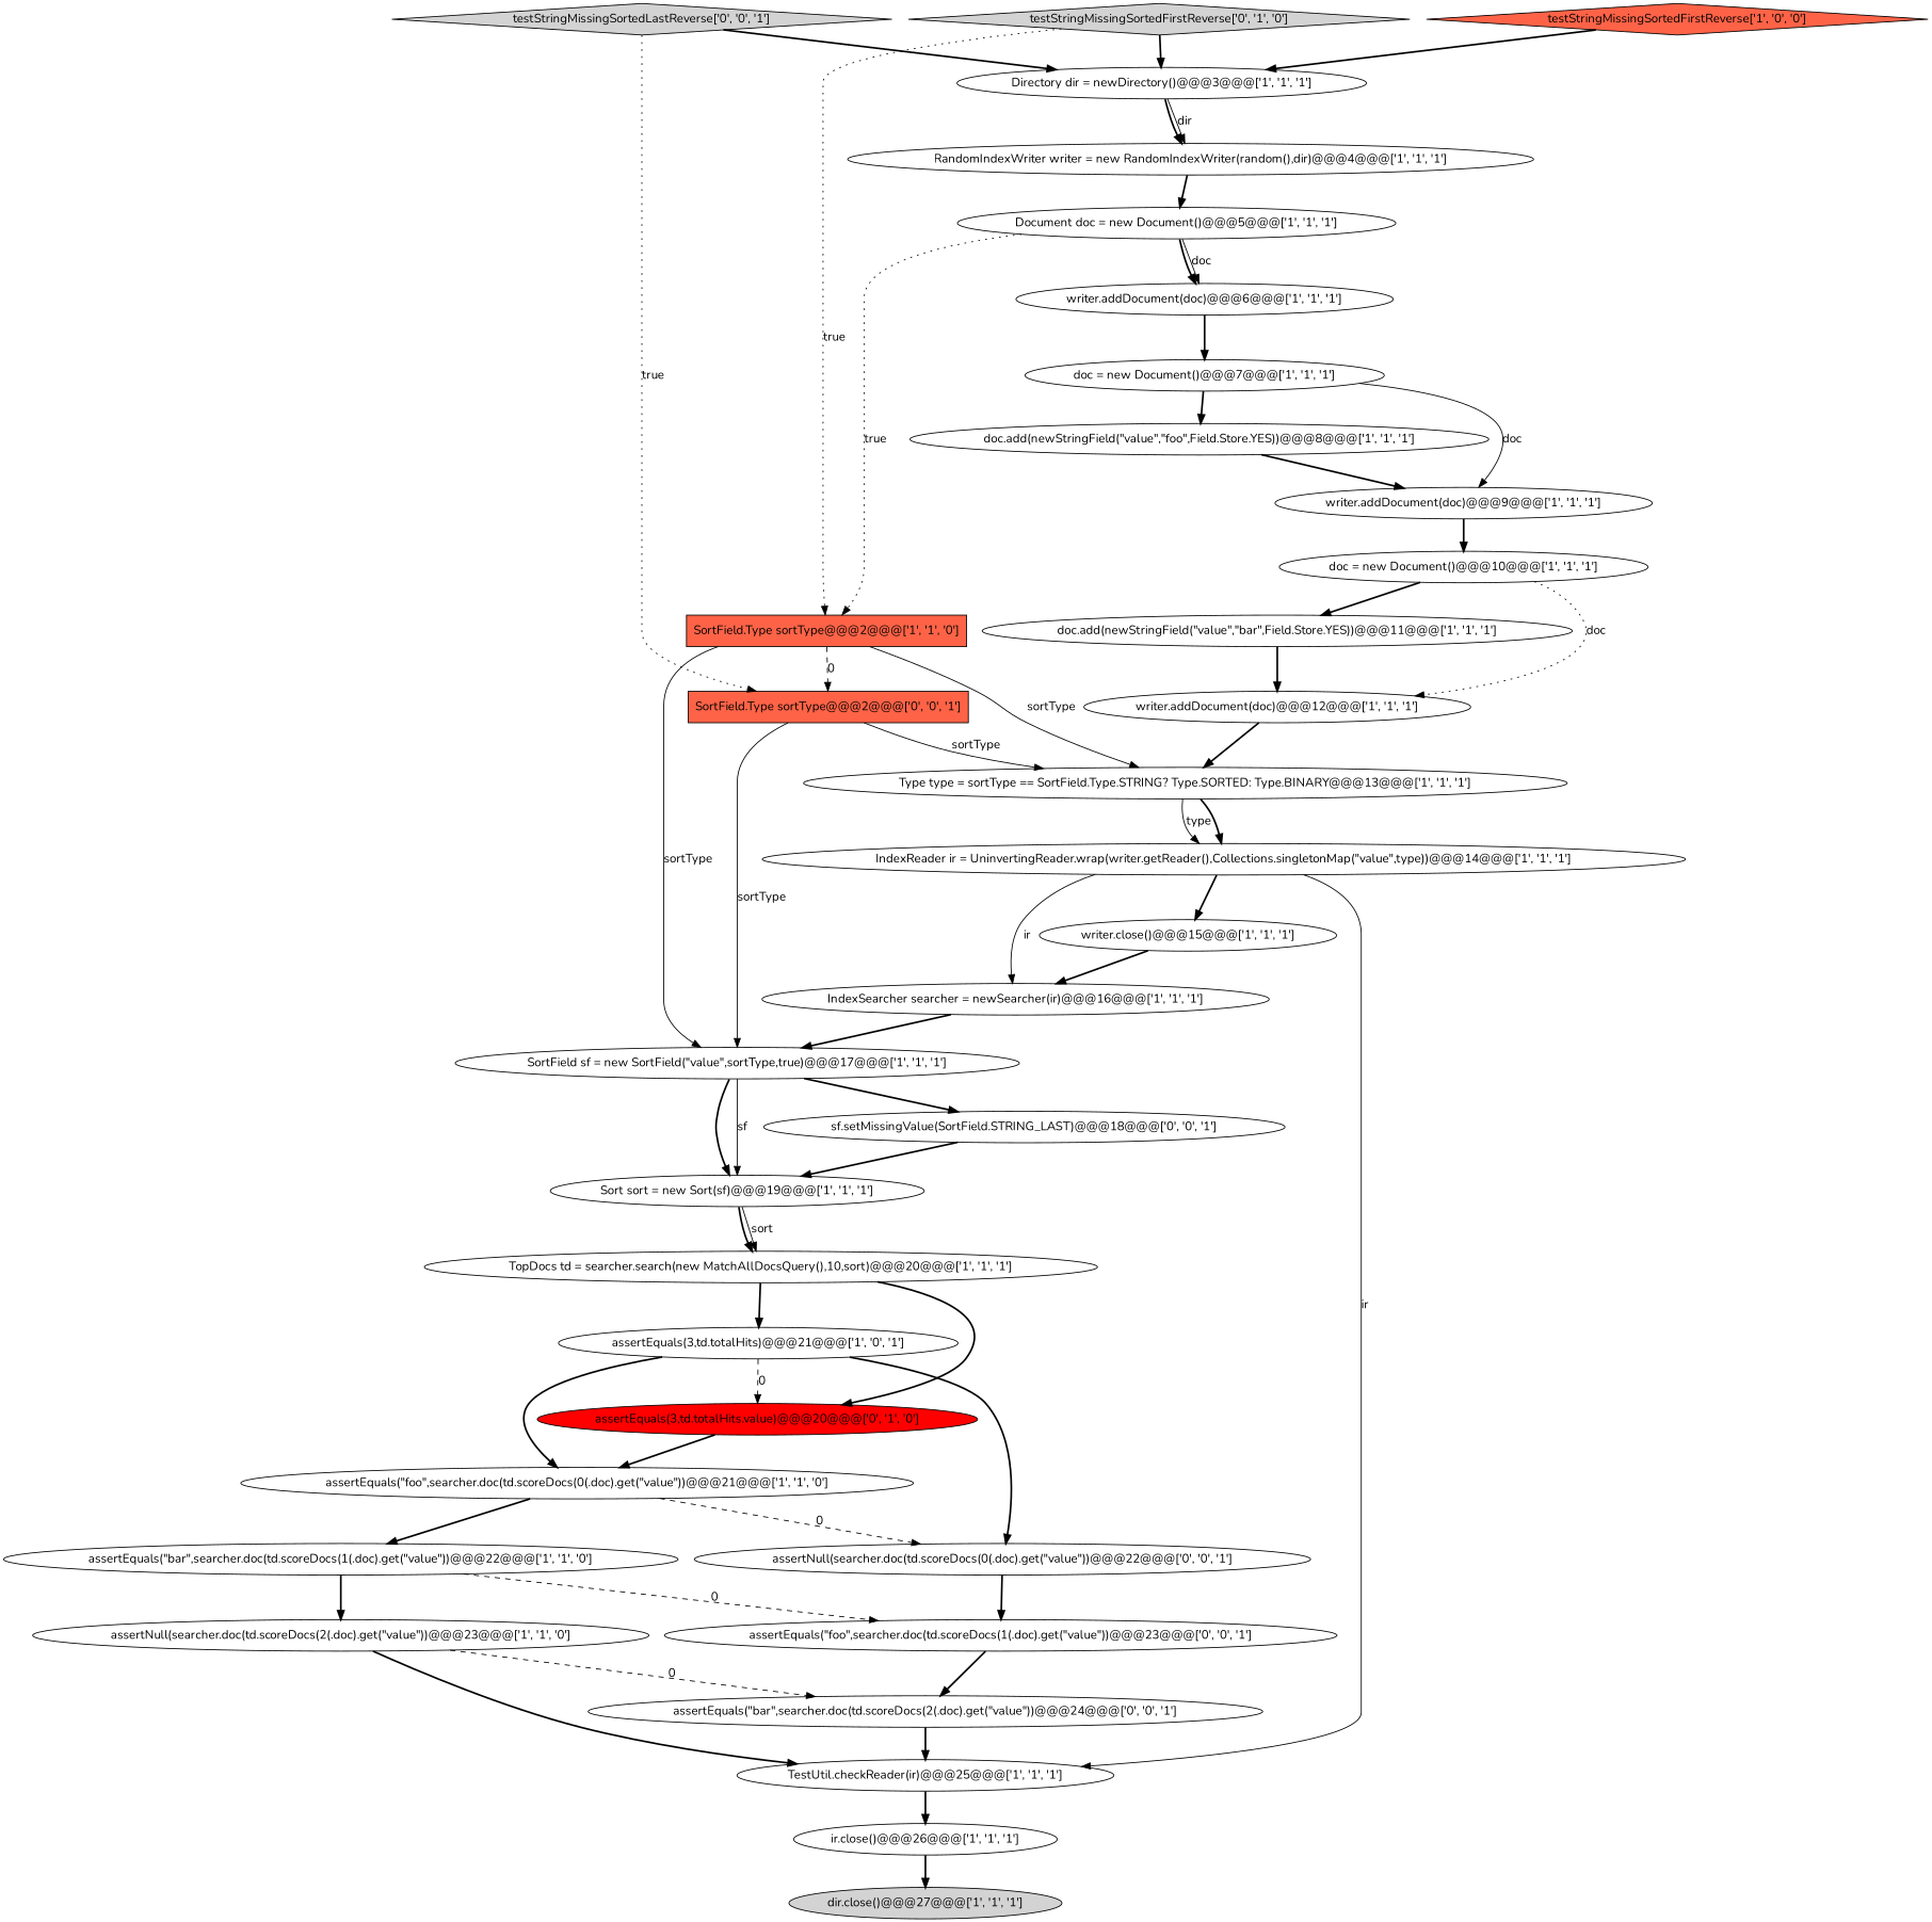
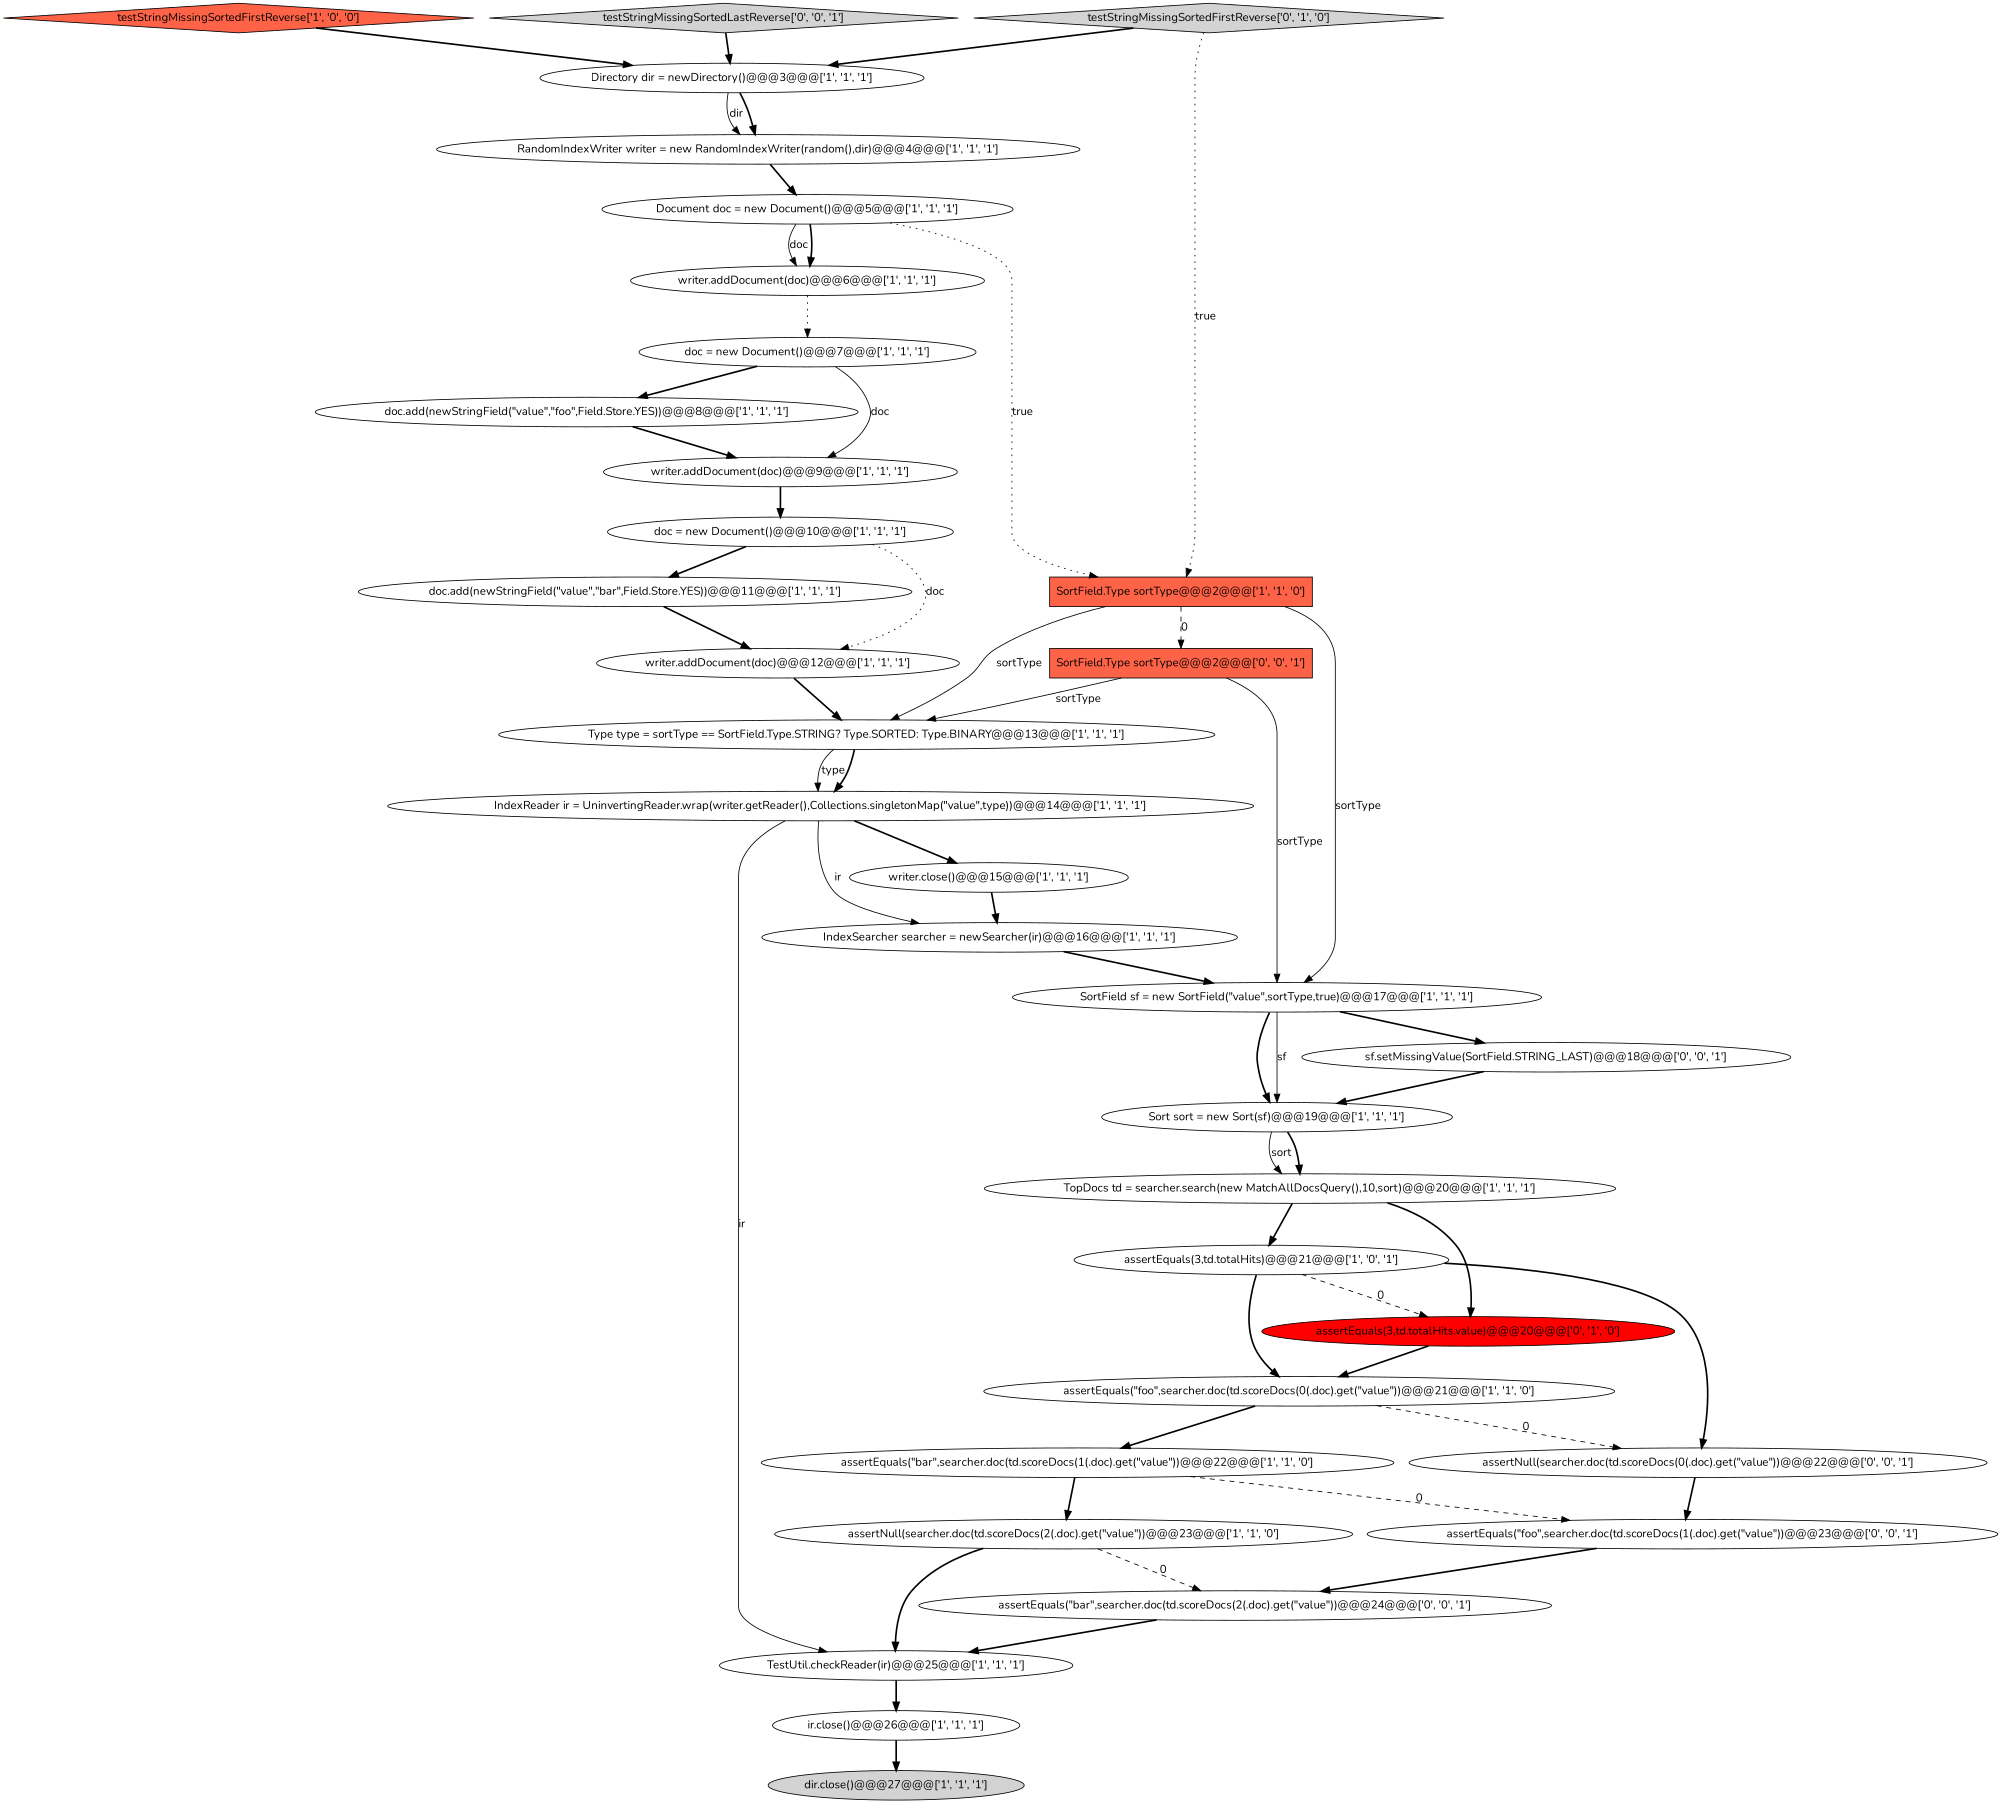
  digraph {
    fontname=Nunito
    node [fillcolor=white fontname=Nunito shape=ellipse style=filled]
    edge [fontname=Nunito style=bold]
    n1 [label="IndexReader ir = UninvertingReader.wrap(writer.getReader(),Collections.singletonMap(\"value\",type))@@@14@@@['1', '1', '1']"]
    n2 [label="TestUtil.checkReader(ir)@@@25@@@['1', '1', '1']"]
    n3 [label="IndexSearcher searcher = newSearcher(ir)@@@16@@@['1', '1', '1']"]
    n4 [label="writer.close()@@@15@@@['1', '1', '1']"]
    n5 [label="ir.close()@@@26@@@['1', '1', '1']"]
    n6 [label="SortField sf = new SortField(\"value\",sortType,true)@@@17@@@['1', '1', '1']"]
    n7 [label="RandomIndexWriter writer = new RandomIndexWriter(random(),dir)@@@4@@@['1', '1', '1']"]
    n8 [label="Document doc = new Document()@@@5@@@['1', '1', '1']"]
    n9 [fillcolor=tomato label="SortField.Type sortType@@@2@@@['1', '1', '0']" shape=box]
    n10 [label="writer.addDocument(doc)@@@6@@@['1', '1', '1']"]
    n11 [fillcolor=lightgray label="dir.close()@@@27@@@['1', '1', '1']"]
    n12 [label="assertEquals(3,td.totalHits)@@@21@@@['1', '0', '1']"]
    n13 [label="assertNull(searcher.doc(td.scoreDocs(0(.doc).get(\"value\"))@@@22@@@['0', '0', '1']"]
    n14 [fillcolor=red label="assertEquals(3,td.totalHits.value)@@@20@@@['0', '1', '0']"]
    n15 [label="assertEquals(\"foo\",searcher.doc(td.scoreDocs(0(.doc).get(\"value\"))@@@21@@@['1', '1', '0']"]
    n16 [label="assertEquals(\"foo\",searcher.doc(td.scoreDocs(1(.doc).get(\"value\"))@@@23@@@['0', '0', '1']"]
    n17 [label="assertEquals(\"bar\",searcher.doc(td.scoreDocs(1(.doc).get(\"value\"))@@@22@@@['1', '1', '0']"]
    n18 [label="assertEquals(\"bar\",searcher.doc(td.scoreDocs(2(.doc).get(\"value\"))@@@24@@@['0', '0', '1']"]
    n19 [label="assertNull(searcher.doc(td.scoreDocs(2(.doc).get(\"value\"))@@@23@@@['1', '1', '0']"]
    n20 [label="doc = new Document()@@@7@@@['1', '1', '1']"]
    n21 [label="writer.addDocument(doc)@@@9@@@['1', '1', '1']"]
    n22 [label="doc.add(newStringField(\"value\",\"foo\",Field.Store.YES))@@@8@@@['1', '1', '1']"]
    n23 [label="doc = new Document()@@@10@@@['1', '1', '1']"]
    n24 [label="doc.add(newStringField(\"value\",\"bar\",Field.Store.YES))@@@11@@@['1', '1', '1']"]
    n25 [label="writer.addDocument(doc)@@@12@@@['1', '1', '1']"]
    n26 [label="Type type = sortType == SortField.Type.STRING? Type.SORTED: Type.BINARY@@@13@@@['1', '1', '1']"]
    n27 [fillcolor=lightgray label="testStringMissingSortedLastReverse['0', '0', '1']" shape=diamond]
    n28 [fillcolor=tomato label="SortField.Type sortType@@@2@@@['0', '0', '1']" shape=box]
    n29 [label="Directory dir = newDirectory()@@@3@@@['1', '1', '1']"]
    n30 [label="sf.setMissingValue(SortField.STRING_LAST)@@@18@@@['0', '0', '1']"]
    n31 [label="Sort sort = new Sort(sf)@@@19@@@['1', '1', '1']"]
    n32 [label="TopDocs td = searcher.search(new MatchAllDocsQuery(),10,sort)@@@20@@@['1', '1', '1']"]
    n33 [fillcolor=tomato label="testStringMissingSortedFirstReverse['1', '0', '0']" shape=diamond]
    n34 [fillcolor=lightgray label="testStringMissingSortedFirstReverse['0', '1', '0']" shape=diamond]
    n1 -> n2 [label=ir style=solid]
    n1 -> n3 [label=ir style=solid]
    n1 -> n4
    n2 -> n5
    n3 -> n6
    n4 -> n3
    n5 -> n11
    n6 -> n30
    n6 -> n31
    n6 -> n31 [label=sf style=solid]
    n7 -> n8
    n8 -> n9 [label=true style=dotted]
    n8 -> n10
    n8 -> n10 [label=doc style=solid]
    n9 -> n6 [label=sortType style=solid]
    n9 -> n26 [label=sortType style=solid]
    n9 -> n28 [label=0 style=dashed]
-   n10 -> n20
+   n10 -> n20 [style=dotted]
    n12 -> n13
    n12 -> n14 [label=0 style=dashed]
    n12 -> n15
    n13 -> n16
    n14 -> n15
    n15 -> n13 [label=0 style=dashed]
    n15 -> n17
    n16 -> n18
    n17 -> n16 [label=0 style=dashed]
    n17 -> n19
    n18 -> n2
    n19 -> n2
    n19 -> n18 [label=0 style=dashed]
    n20 -> n21 [label=doc style=solid]
    n20 -> n22
    n21 -> n23
    n22 -> n21
    n23 -> n24
    n23 -> n25 [label=doc style=dotted]
    n24 -> n25
    n25 -> n26
    n26 -> n1 [label=type style=solid]
    n26 -> n1
-   n27 -> n28 [label=true style=dotted]
    n27 -> n29
    n28 -> n6 [label=sortType style=solid]
    n28 -> n26 [label=sortType style=solid]
    n29 -> n7
    n29 -> n7 [label=dir style=solid]
    n30 -> n31
    n31 -> n32
    n31 -> n32 [label=sort style=solid]
    n32 -> n12
    n32 -> n14
    n33 -> n29
    n34 -> n9 [label=true style=dotted]
    n34 -> n29
  }
